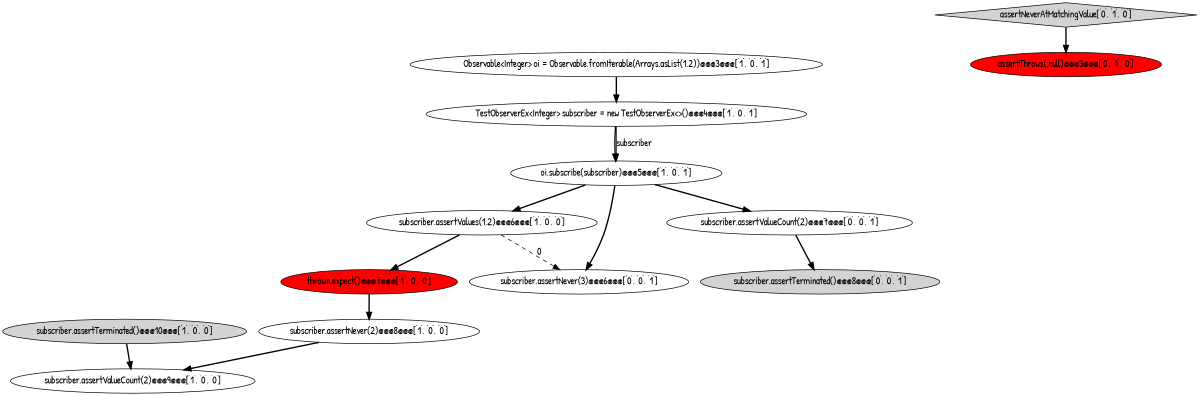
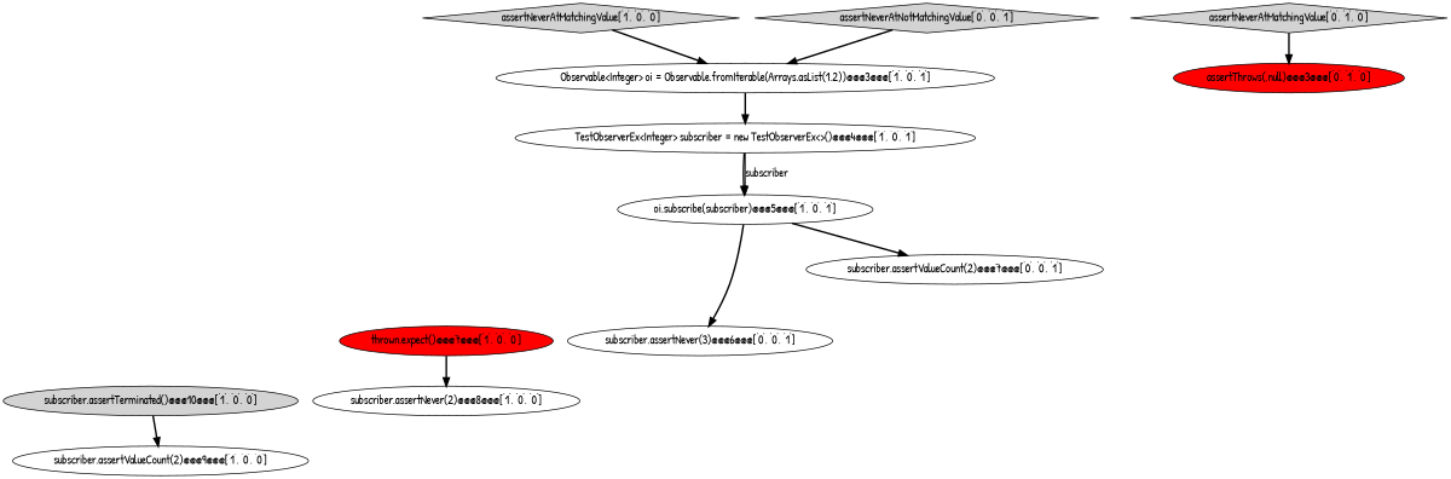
  digraph {
    fontname="Patrick Hand"
    node [fillcolor=white fontname="Patrick Hand" shape=ellipse style=filled]
    edge [fontname="Patrick Hand" style=bold]
    n1 [label="TestObserverEx<Integer> subscriber = new TestObserverEx<>()@@@4@@@['1', '0', '1']"]
    n2 [label="oi.subscribe(subscriber)@@@5@@@['1', '0', '1']"]
-   n3 [label="subscriber.assertValues(1,2)@@@6@@@['1', '0', '0']"]
    n4 [label="subscriber.assertNever(3)@@@6@@@['0', '0', '1']"]
    n5 [label="subscriber.assertValueCount(2)@@@7@@@['0', '0', '1']"]
    n6 [fillcolor=lightgray label="subscriber.assertTerminated()@@@10@@@['1', '0', '0']"]
    n7 [label="subscriber.assertValueCount(2)@@@9@@@['1', '0', '0']"]
    n8 [fillcolor=red label="thrown.expect()@@@7@@@['1', '0', '0']"]
    n9 [label="subscriber.assertNever(2)@@@8@@@['1', '0', '0']"]
    n10 [fillcolor=lightgray label="assertNeverAtMatchingValue['0', '1', '0']" shape=diamond]
    n11 [fillcolor=red label="assertThrows(,null)@@@3@@@['0', '1', '0']"]
-   n12 [fillcolor=lightgray label="subscriber.assertTerminated()@@@8@@@['0', '0', '1']"]
+   n13 [fillcolor=lightgray label="assertNeverAtMatchingValue['1', '0', '0']" shape=diamond]
    n14 [label="Observable<Integer> oi = Observable.fromIterable(Arrays.asList(1,2))@@@3@@@['1', '0', '1']"]
+   n15 [fillcolor=lightgray label="assertNeverAtNotMatchingValue['0', '0', '1']" shape=diamond]
    n1 -> n2
    n1 -> n2 [label=subscriber style=solid]
-   n2 -> n3
    n2 -> n4
    n2 -> n5
-   n3 -> n4 [label=0 style=dashed]
-   n3 -> n8
-   n5 -> n12
    n6 -> n7
    n8 -> n9
-   n9 -> n7
    n10 -> n11
+   n13 -> n14
    n14 -> n1
+   n15 -> n14
  }
